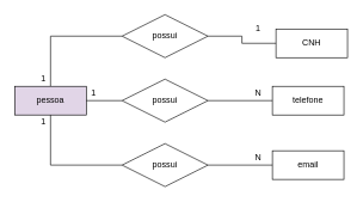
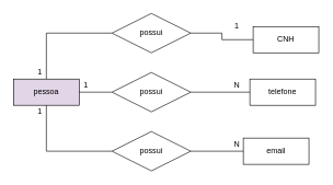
  <mxCell id="0" />
  <mxCell id="1" parent="0" />
  <mxCell id="2" style="edgeStyle=orthogonalEdgeStyle;rounded=0;orthogonalLoop=1;jettySize=auto;html=1;exitX=0.5;exitY=0;exitDx=0;exitDy=0;entryX=0;entryY=0.5;entryDx=0;entryDy=0;endArrow=none;endFill=0;" edge="1" parent="1" source="3" target="14"><mxGeometry relative="1" as="geometry" /></mxCell>
  <mxCell id="3" value="pessoa" style="whiteSpace=wrap;html=1;align=center;fillColor=#e1d5e7;" vertex="1" parent="1"><mxGeometry x="20" y="120" width="100" height="40" as="geometry" /></mxCell>
  <mxCell id="4" value="CNH" style="whiteSpace=wrap;html=1;align=center;" vertex="1" parent="1"><mxGeometry x="385" y="40" width="100" height="40" as="geometry" /></mxCell>
  <mxCell id="5" value="telefone" style="whiteSpace=wrap;html=1;align=center;" vertex="1" parent="1"><mxGeometry x="380" y="120" width="100" height="40" as="geometry" /></mxCell>
- <mxCell id="6" value="email" style="whiteSpace=wrap;html=1;align=center;" vertex="1" parent="1"><mxGeometry x="380" y="210" width="100" height="40" as="geometry" /></mxCell>
+ <mxCell id="6" value="email" style="whiteSpace=wrap;html=1;align=center;" vertex="1" parent="1"><mxGeometry x="370" y="210" width="100" height="40" as="geometry" /></mxCell>
  <mxCell id="7" value="1" style="text;html=1;align=center;verticalAlign=middle;resizable=0;points=[];autosize=1;strokeColor=none;" vertex="1" parent="1"><mxGeometry x="350" y="30" width="20" height="20" as="geometry" /></mxCell>
  <mxCell id="8" value="1" style="text;html=1;align=center;verticalAlign=middle;resizable=0;points=[];autosize=1;strokeColor=none;" vertex="1" parent="1"><mxGeometry x="50" y="100" width="20" height="20" as="geometry" /></mxCell>
  <mxCell id="9" value="1" style="text;html=1;align=center;verticalAlign=middle;resizable=0;points=[];autosize=1;strokeColor=none;" vertex="1" parent="1"><mxGeometry x="120" y="120" width="20" height="20" as="geometry" /></mxCell>
  <mxCell id="10" value="1" style="text;html=1;align=center;verticalAlign=middle;resizable=0;points=[];autosize=1;strokeColor=none;" vertex="1" parent="1"><mxGeometry x="50" y="160" width="20" height="20" as="geometry" /></mxCell>
  <mxCell id="11" value="N" style="text;html=1;align=center;verticalAlign=middle;resizable=0;points=[];autosize=1;strokeColor=none;" vertex="1" parent="1"><mxGeometry x="350" y="120" width="20" height="20" as="geometry" /></mxCell>
  <mxCell id="12" value="N" style="text;html=1;align=center;verticalAlign=middle;resizable=0;points=[];autosize=1;strokeColor=none;" vertex="1" parent="1"><mxGeometry x="350" y="210" width="20" height="20" as="geometry" /></mxCell>
  <mxCell id="13" style="edgeStyle=orthogonalEdgeStyle;rounded=0;orthogonalLoop=1;jettySize=auto;html=1;exitX=1;exitY=0.5;exitDx=0;exitDy=0;endArrow=none;endFill=0;" edge="1" parent="1" source="14" target="4"><mxGeometry relative="1" as="geometry" /></mxCell>
  <mxCell id="14" value="possui" style="shape=rhombus;perimeter=rhombusPerimeter;whiteSpace=wrap;html=1;align=center;" vertex="1" parent="1"><mxGeometry x="170" y="20" width="120" height="60" as="geometry" /></mxCell>
  <mxCell id="15" style="edgeStyle=orthogonalEdgeStyle;rounded=0;orthogonalLoop=1;jettySize=auto;html=1;exitX=0;exitY=0.5;exitDx=0;exitDy=0;endArrow=none;endFill=0;" edge="1" parent="1" source="17" target="3"><mxGeometry relative="1" as="geometry" /></mxCell>
  <mxCell id="16" style="edgeStyle=orthogonalEdgeStyle;rounded=0;orthogonalLoop=1;jettySize=auto;html=1;exitX=1;exitY=0.5;exitDx=0;exitDy=0;endArrow=none;endFill=0;" edge="1" parent="1" source="17" target="5"><mxGeometry relative="1" as="geometry" /></mxCell>
  <mxCell id="17" value="possui" style="shape=rhombus;perimeter=rhombusPerimeter;whiteSpace=wrap;html=1;align=center;" vertex="1" parent="1"><mxGeometry x="170" y="110" width="120" height="60" as="geometry" /></mxCell>
  <mxCell id="18" style="edgeStyle=orthogonalEdgeStyle;rounded=0;orthogonalLoop=1;jettySize=auto;html=1;exitX=0;exitY=0.5;exitDx=0;exitDy=0;endArrow=none;endFill=0;" edge="1" parent="1" source="20" target="3"><mxGeometry relative="1" as="geometry" /></mxCell>
  <mxCell id="19" style="edgeStyle=orthogonalEdgeStyle;rounded=0;orthogonalLoop=1;jettySize=auto;html=1;exitX=1;exitY=0.5;exitDx=0;exitDy=0;endArrow=none;endFill=0;" edge="1" parent="1" source="20" target="6"><mxGeometry relative="1" as="geometry" /></mxCell>
  <mxCell id="20" value="possui" style="shape=rhombus;perimeter=rhombusPerimeter;whiteSpace=wrap;html=1;align=center;" vertex="1" parent="1"><mxGeometry x="170" y="200" width="120" height="60" as="geometry" /></mxCell>
